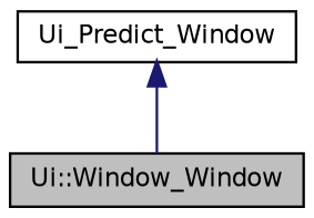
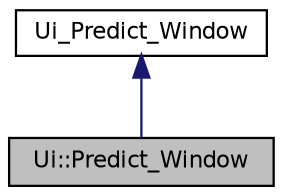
  digraph {
    node [color=black fontname=Helvetica fontsize=10 shape=record style=filled]
-   n1 [fillcolor=grey75 fontcolor=black height=0.2 label="Ui::Window_Window" width=0.4]
+   n1 [fillcolor=grey75 fontcolor=black height=0.2 label="Ui::Predict_Window" width=0.4]
    n2 [fillcolor=white height=0.2 label=Ui_Predict_Window width=0.4]
    n2 -> n1 [color=midnightblue dir=back fontname=Helvetica fontsize=10 labelfontname=Helvetica labelfontsize=10 style=solid]
  }
